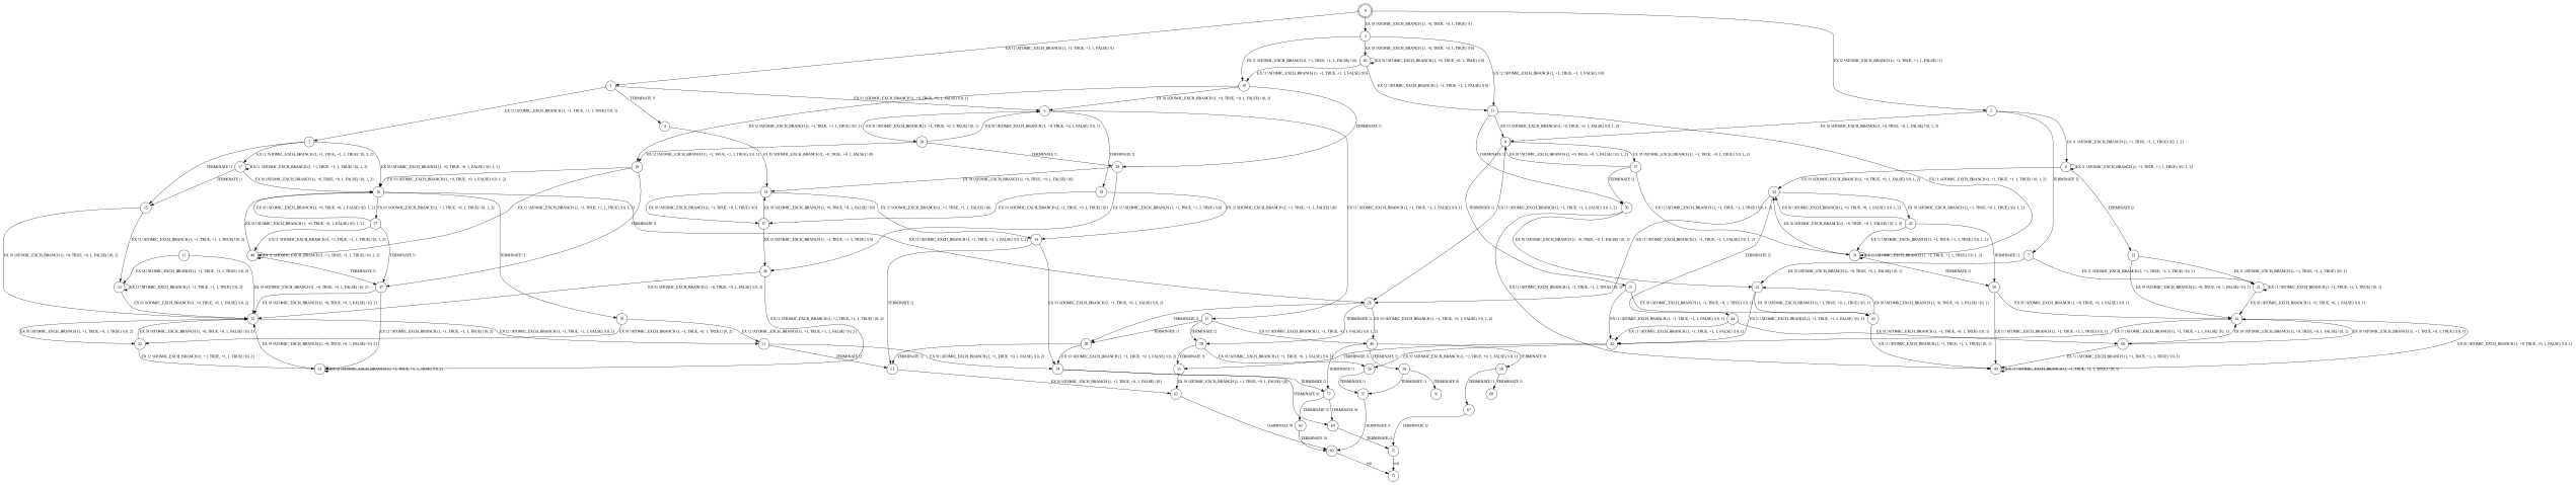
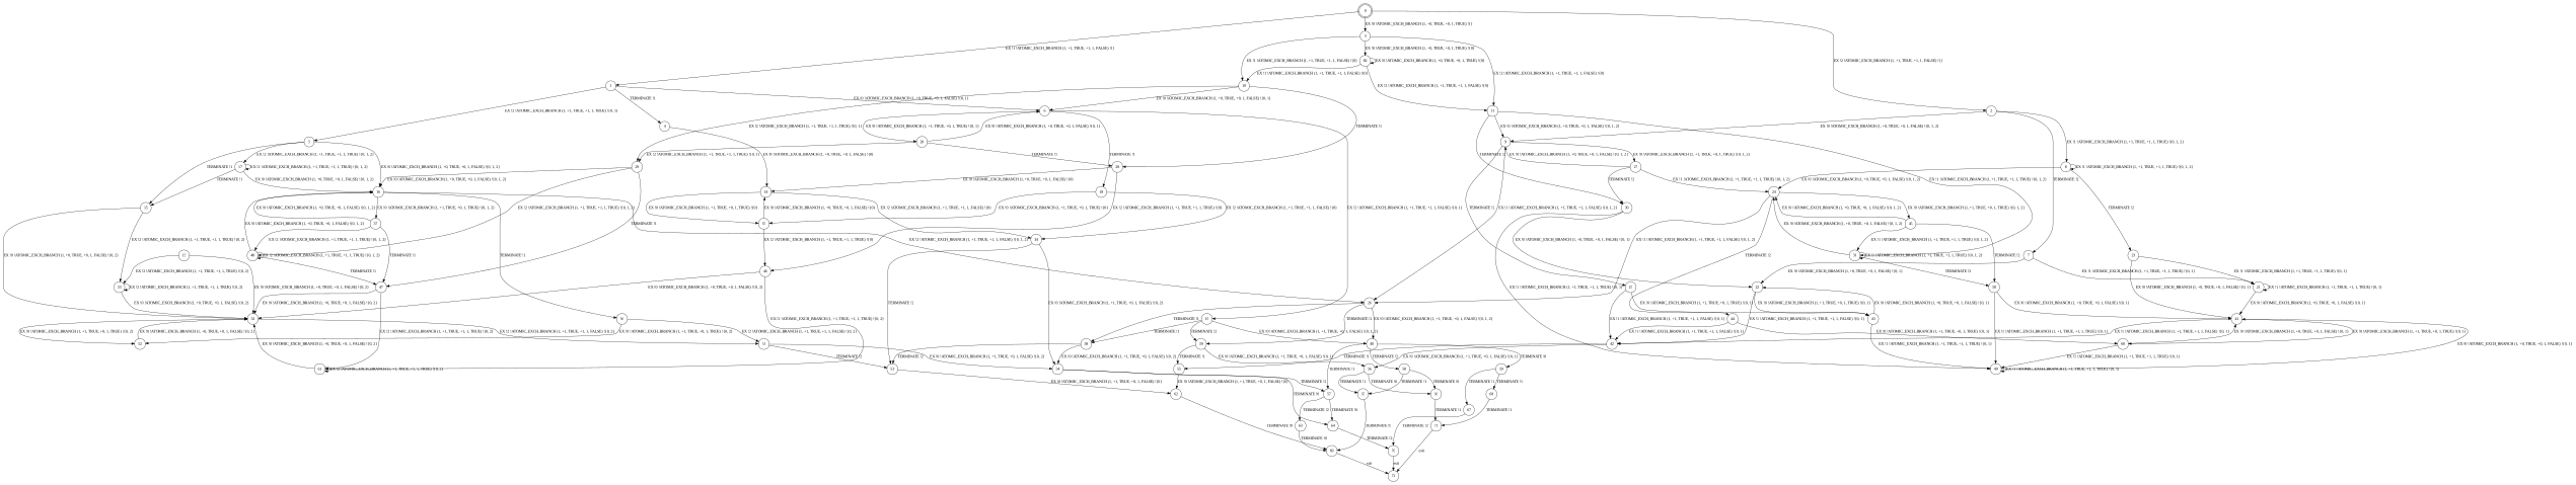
  digraph {
    fontname="Liberation Serif"
    node [fontname="Liberation Serif" shape=circle]
    edge [fontname="Liberation Serif"]
    0 [peripheries=2]
    1
    2
    3
    4
    5
    6
    7
    8
    9
    10
    11
    n13 [label=82]
    14
    15
    16
    17
    18
    19
    20
    21
    22
    23
    24
    25
    26
    27
    28
    29
    30
    31
    13
    32
    33
    34
    35
    36
    37
    38
    39
    40
    41
    42
    43
    44
    45
    46
    47
    48
    49
    50
    51
    52
    53
    54
    55
    56
    57
    58
    59
    60
    61
    62
    64
    65
    66
    63
    67
    68
    69
    70
+   71
    72
    0 -> 1 [label="EX !1 !ATOMIC_EXCH_BRANCH (1, +1, TRUE, +1, 1, FALSE) !{}"]
    0 -> 2 [label="EX !2 !ATOMIC_EXCH_BRANCH (1, +1, TRUE, +1, 1, FALSE) !{}"]
    0 -> 3 [label="EX !0 !ATOMIC_EXCH_BRANCH (1, +0, TRUE, +0, 1, TRUE) !{}"]
    1 -> 4 [label="TERMINATE !1"]
    1 -> 5 [label="EX !2 !ATOMIC_EXCH_BRANCH (1, +1, TRUE, +1, 1, TRUE) !{0, 1}"]
    1 -> 6 [label="EX !0 !ATOMIC_EXCH_BRANCH (1, +0, TRUE, +0, 1, FALSE) !{0, 1}"]
    2 -> 7 [label="TERMINATE !2"]
    2 -> 8 [label="EX !1 !ATOMIC_EXCH_BRANCH (1, +1, TRUE, +1, 1, TRUE) !{0, 1, 2}"]
    2 -> 9 [label="EX !0 !ATOMIC_EXCH_BRANCH (1, +0, TRUE, +0, 1, FALSE) !{0, 1, 2}"]
    3 -> 10 [label="EX !1 !ATOMIC_EXCH_BRANCH (1, +1, TRUE, +1, 1, FALSE) !{0}"]
    3 -> 11 [label="EX !2 !ATOMIC_EXCH_BRANCH (1, +1, TRUE, +1, 1, FALSE) !{0}"]
    3 -> n13 [label="EX !0 !ATOMIC_EXCH_BRANCH (1, +0, TRUE, +0, 1, TRUE) !{0}"]
    4 -> 14 [label="EX !0 !ATOMIC_EXCH_BRANCH (1, +0, TRUE, +0, 1, FALSE) !{0}"]
    5 -> 15 [label="TERMINATE !1"]
    5 -> 16 [label="EX !0 !ATOMIC_EXCH_BRANCH (1, +0, TRUE, +0, 1, FALSE) !{0, 1, 2}"]
    5 -> 17 [label="EX !2 !ATOMIC_EXCH_BRANCH (1, +1, TRUE, +1, 1, TRUE) !{0, 1, 2}"]
    6 -> 18 [label="TERMINATE !1"]
    6 -> 19 [label="EX !2 !ATOMIC_EXCH_BRANCH (1, +1, TRUE, +1, 1, FALSE) !{0, 1}"]
    6 -> 20 [label="EX !0 !ATOMIC_EXCH_BRANCH (1, +1, TRUE, +0, 1, TRUE) !{0, 1}"]
    7 -> 21 [label="EX !1 !ATOMIC_EXCH_BRANCH (1, +1, TRUE, +1, 1, TRUE) !{0, 1}"]
    7 -> 22 [label="EX !0 !ATOMIC_EXCH_BRANCH (1, +0, TRUE, +0, 1, FALSE) !{0, 1}"]
    8 -> 8 [label="EX !1 !ATOMIC_EXCH_BRANCH (1, +1, TRUE, +1, 1, TRUE) !{0, 1, 2}"]
    8 -> 23 [label="TERMINATE !2"]
    8 -> 24 [label="EX !0 !ATOMIC_EXCH_BRANCH (1, +0, TRUE, +0, 1, FALSE) !{0, 1, 2}"]
    9 -> 25 [label="TERMINATE !2"]
    9 -> 26 [label="EX !1 !ATOMIC_EXCH_BRANCH (1, +1, TRUE, +1, 1, FALSE) !{0, 1, 2}"]
    9 -> 27 [label="EX !0 !ATOMIC_EXCH_BRANCH (1, +1, TRUE, +0, 1, TRUE) !{0, 1, 2}"]
    10 -> 6 [label="EX !0 !ATOMIC_EXCH_BRANCH (1, +0, TRUE, +0, 1, FALSE) !{0, 1}"]
    10 -> 28 [label="TERMINATE !1"]
    10 -> 29 [label="EX !2 !ATOMIC_EXCH_BRANCH (1, +1, TRUE, +1, 1, TRUE) !{0, 1}"]
    11 -> 9 [label="EX !0 !ATOMIC_EXCH_BRANCH (1, +0, TRUE, +0, 1, FALSE) !{0, 1, 2}"]
    11 -> 30 [label="TERMINATE !2"]
    11 -> 31 [label="EX !1 !ATOMIC_EXCH_BRANCH (1, +1, TRUE, +1, 1, TRUE) !{0, 1, 2}"]
    n13 -> 10 [label="EX !1 !ATOMIC_EXCH_BRANCH (1, +1, TRUE, +1, 1, FALSE) !{0}"]
    n13 -> 11 [label="EX !2 !ATOMIC_EXCH_BRANCH (1, +1, TRUE, +1, 1, FALSE) !{0}"]
    n13 -> n13 [label="EX !0 !ATOMIC_EXCH_BRANCH (1, +0, TRUE, +0, 1, TRUE) !{0}"]
    14 -> 34 [label="EX !2 !ATOMIC_EXCH_BRANCH (1, +1, TRUE, +1, 1, FALSE) !{0}"]
    14 -> 35 [label="EX !0 !ATOMIC_EXCH_BRANCH (1, +1, TRUE, +0, 1, TRUE) !{0}"]
    15 -> 32 [label="EX !0 !ATOMIC_EXCH_BRANCH (1, +0, TRUE, +0, 1, FALSE) !{0, 2}"]
    15 -> 33 [label="EX !2 !ATOMIC_EXCH_BRANCH (1, +1, TRUE, +1, 1, TRUE) !{0, 2}"]
    16 -> 26 [label="EX !2 !ATOMIC_EXCH_BRANCH (1, +1, TRUE, +1, 1, FALSE) !{0, 1, 2}"]
    16 -> 36 [label="TERMINATE !1"]
    16 -> 37 [label="EX !0 !ATOMIC_EXCH_BRANCH (1, +1, TRUE, +0, 1, TRUE) !{0, 1, 2}"]
    17 -> 15 [label="TERMINATE !1"]
    17 -> 16 [label="EX !0 !ATOMIC_EXCH_BRANCH (1, +0, TRUE, +0, 1, FALSE) !{0, 1, 2}"]
    17 -> 17 [label="EX !2 !ATOMIC_EXCH_BRANCH (1, +1, TRUE, +1, 1, TRUE) !{0, 1, 2}"]
    18 -> 34 [label="EX !2 !ATOMIC_EXCH_BRANCH (1, +1, TRUE, +1, 1, FALSE) !{0}"]
    18 -> 35 [label="EX !0 !ATOMIC_EXCH_BRANCH (1, +1, TRUE, +0, 1, TRUE) !{0}"]
    19 -> 38 [label="TERMINATE !1"]
    19 -> 39 [label="TERMINATE !2"]
    19 -> 40 [label="EX !0 !ATOMIC_EXCH_BRANCH (1, +1, TRUE, +0, 1, FALSE) !{0, 1, 2}"]
    20 -> 6 [label="EX !0 !ATOMIC_EXCH_BRANCH (1, +0, TRUE, +0, 1, FALSE) !{0, 1}"]
    20 -> 28 [label="TERMINATE !1"]
    20 -> 29 [label="EX !2 !ATOMIC_EXCH_BRANCH (1, +1, TRUE, +1, 1, TRUE) !{0, 1}"]
    21 -> 21 [label="EX !1 !ATOMIC_EXCH_BRANCH (1, +1, TRUE, +1, 1, TRUE) !{0, 1}"]
    21 -> 41 [label="EX !0 !ATOMIC_EXCH_BRANCH (1, +0, TRUE, +0, 1, FALSE) !{0, 1}"]
    22 -> 42 [label="EX !1 !ATOMIC_EXCH_BRANCH (1, +1, TRUE, +1, 1, FALSE) !{0, 1}"]
    22 -> 43 [label="EX !0 !ATOMIC_EXCH_BRANCH (1, +1, TRUE, +0, 1, TRUE) !{0, 1}"]
    23 -> 21 [label="EX !1 !ATOMIC_EXCH_BRANCH (1, +1, TRUE, +1, 1, TRUE) !{0, 1}"]
    23 -> 41 [label="EX !0 !ATOMIC_EXCH_BRANCH (1, +0, TRUE, +0, 1, FALSE) !{0, 1}"]
    24 -> 26 [label="EX !1 !ATOMIC_EXCH_BRANCH (1, +1, TRUE, +1, 1, FALSE) !{0, 1, 2}"]
    24 -> 44 [label="TERMINATE !2"]
    24 -> 45 [label="EX !0 !ATOMIC_EXCH_BRANCH (1, +1, TRUE, +0, 1, TRUE) !{0, 1, 2}"]
    25 -> 42 [label="EX !1 !ATOMIC_EXCH_BRANCH (1, +1, TRUE, +1, 1, FALSE) !{0, 1}"]
    25 -> 43 [label="EX !0 !ATOMIC_EXCH_BRANCH (1, +1, TRUE, +0, 1, TRUE) !{0, 1}"]
    26 -> 38 [label="TERMINATE !1"]
    26 -> 39 [label="TERMINATE !2"]
    26 -> 40 [label="EX !0 !ATOMIC_EXCH_BRANCH (1, +1, TRUE, +0, 1, FALSE) !{0, 1, 2}"]
    27 -> 9 [label="EX !0 !ATOMIC_EXCH_BRANCH (1, +0, TRUE, +0, 1, FALSE) !{0, 1, 2}"]
    27 -> 30 [label="TERMINATE !2"]
-   27 -> 31 [label="EX !1 !ATOMIC_EXCH_BRANCH (1, +1, TRUE, +1, 1, TRUE) !{0, 1, 2}"]
+   27 -> 24 [label="EX !1 !ATOMIC_EXCH_BRANCH (1, +1, TRUE, +1, 1, TRUE) !{0, 1, 2}"]
    28 -> 14 [label="EX !0 !ATOMIC_EXCH_BRANCH (1, +0, TRUE, +0, 1, FALSE) !{0}"]
    28 -> 46 [label="EX !2 !ATOMIC_EXCH_BRANCH (1, +1, TRUE, +1, 1, TRUE) !{0}"]
    29 -> 16 [label="EX !0 !ATOMIC_EXCH_BRANCH (1, +0, TRUE, +0, 1, FALSE) !{0, 1, 2}"]
    29 -> 47 [label="TERMINATE !1"]
    29 -> 48 [label="EX !2 !ATOMIC_EXCH_BRANCH (1, +1, TRUE, +1, 1, TRUE) !{0, 1, 2}"]
    30 -> 22 [label="EX !0 !ATOMIC_EXCH_BRANCH (1, +0, TRUE, +0, 1, FALSE) !{0, 1}"]
    30 -> 49 [label="EX !1 !ATOMIC_EXCH_BRANCH (1, +1, TRUE, +1, 1, TRUE) !{0, 1}"]
    31 -> 24 [label="EX !0 !ATOMIC_EXCH_BRANCH (1, +0, TRUE, +0, 1, FALSE) !{0, 1, 2}"]
    31 -> 31 [label="EX !1 !ATOMIC_EXCH_BRANCH (1, +1, TRUE, +1, 1, TRUE) !{0, 1, 2}"]
    31 -> 50 [label="TERMINATE !2"]
    13 -> 32 [label="EX !0 !ATOMIC_EXCH_BRANCH (1, +0, TRUE, +0, 1, FALSE) !{0, 2}"]
    13 -> 33 [label="EX !2 !ATOMIC_EXCH_BRANCH (1, +1, TRUE, +1, 1, TRUE) !{0, 2}"]
    32 -> 51 [label="EX !2 !ATOMIC_EXCH_BRANCH (1, +1, TRUE, +1, 1, FALSE) !{0, 2}"]
    32 -> 52 [label="EX !0 !ATOMIC_EXCH_BRANCH (1, +1, TRUE, +0, 1, TRUE) !{0, 2}"]
    33 -> 32 [label="EX !0 !ATOMIC_EXCH_BRANCH (1, +0, TRUE, +0, 1, FALSE) !{0, 2}"]
    33 -> 33 [label="EX !2 !ATOMIC_EXCH_BRANCH (1, +1, TRUE, +1, 1, TRUE) !{0, 2}"]
    34 -> 53 [label="TERMINATE !2"]
    34 -> 54 [label="EX !0 !ATOMIC_EXCH_BRANCH (1, +1, TRUE, +0, 1, FALSE) !{0, 2}"]
    35 -> 14 [label="EX !0 !ATOMIC_EXCH_BRANCH (1, +0, TRUE, +0, 1, FALSE) !{0}"]
    35 -> 46 [label="EX !2 !ATOMIC_EXCH_BRANCH (1, +1, TRUE, +1, 1, TRUE) !{0}"]
    36 -> 51 [label="EX !2 !ATOMIC_EXCH_BRANCH (1, +1, TRUE, +1, 1, FALSE) !{0, 2}"]
    36 -> 52 [label="EX !0 !ATOMIC_EXCH_BRANCH (1, +1, TRUE, +0, 1, TRUE) !{0, 2}"]
    37 -> 16 [label="EX !0 !ATOMIC_EXCH_BRANCH (1, +0, TRUE, +0, 1, FALSE) !{0, 1, 2}"]
    37 -> 47 [label="TERMINATE !1"]
    37 -> 48 [label="EX !2 !ATOMIC_EXCH_BRANCH (1, +1, TRUE, +1, 1, TRUE) !{0, 1, 2}"]
    38 -> 53 [label="TERMINATE !2"]
    38 -> 54 [label="EX !0 !ATOMIC_EXCH_BRANCH (1, +1, TRUE, +0, 1, FALSE) !{0, 2}"]
    39 -> 55 [label="TERMINATE !1"]
    39 -> 56 [label="EX !0 !ATOMIC_EXCH_BRANCH (1, +1, TRUE, +0, 1, FALSE) !{0, 1}"]
    40 -> 57 [label="TERMINATE !1"]
    40 -> 58 [label="TERMINATE !2"]
    40 -> 59 [label="TERMINATE !0"]
    41 -> 42 [label="EX !1 !ATOMIC_EXCH_BRANCH (1, +1, TRUE, +1, 1, FALSE) !{0, 1}"]
    41 -> 60 [label="EX !0 !ATOMIC_EXCH_BRANCH (1, +1, TRUE, +0, 1, TRUE) !{0, 1}"]
    42 -> 55 [label="TERMINATE !1"]
    42 -> 56 [label="EX !0 !ATOMIC_EXCH_BRANCH (1, +1, TRUE, +0, 1, FALSE) !{0, 1}"]
    43 -> 22 [label="EX !0 !ATOMIC_EXCH_BRANCH (1, +0, TRUE, +0, 1, FALSE) !{0, 1}"]
    43 -> 49 [label="EX !1 !ATOMIC_EXCH_BRANCH (1, +1, TRUE, +1, 1, TRUE) !{0, 1}"]
    44 -> 42 [label="EX !1 !ATOMIC_EXCH_BRANCH (1, +1, TRUE, +1, 1, FALSE) !{0, 1}"]
    44 -> 60 [label="EX !0 !ATOMIC_EXCH_BRANCH (1, +1, TRUE, +0, 1, TRUE) !{0, 1}"]
    45 -> 24 [label="EX !0 !ATOMIC_EXCH_BRANCH (1, +0, TRUE, +0, 1, FALSE) !{0, 1, 2}"]
    45 -> 31 [label="EX !1 !ATOMIC_EXCH_BRANCH (1, +1, TRUE, +1, 1, TRUE) !{0, 1, 2}"]
    45 -> 50 [label="TERMINATE !2"]
    46 -> 32 [label="EX !0 !ATOMIC_EXCH_BRANCH (1, +0, TRUE, +0, 1, FALSE) !{0, 2}"]
    46 -> 61 [label="EX !2 !ATOMIC_EXCH_BRANCH (1, +1, TRUE, +1, 1, TRUE) !{0, 2}"]
    47 -> 32 [label="EX !0 !ATOMIC_EXCH_BRANCH (1, +0, TRUE, +0, 1, FALSE) !{0, 2}"]
    47 -> 61 [label="EX !2 !ATOMIC_EXCH_BRANCH (1, +1, TRUE, +1, 1, TRUE) !{0, 2}"]
    48 -> 16 [label="EX !0 !ATOMIC_EXCH_BRANCH (1, +0, TRUE, +0, 1, FALSE) !{0, 1, 2}"]
    48 -> 47 [label="TERMINATE !1"]
    48 -> 48 [label="EX !2 !ATOMIC_EXCH_BRANCH (1, +1, TRUE, +1, 1, TRUE) !{0, 1, 2}"]
    49 -> 41 [label="EX !0 !ATOMIC_EXCH_BRANCH (1, +0, TRUE, +0, 1, FALSE) !{0, 1}"]
    49 -> 49 [label="EX !1 !ATOMIC_EXCH_BRANCH (1, +1, TRUE, +1, 1, TRUE) !{0, 1}"]
    50 -> 41 [label="EX !0 !ATOMIC_EXCH_BRANCH (1, +0, TRUE, +0, 1, FALSE) !{0, 1}"]
    50 -> 49 [label="EX !1 !ATOMIC_EXCH_BRANCH (1, +1, TRUE, +1, 1, TRUE) !{0, 1}"]
    51 -> 53 [label="TERMINATE !2"]
    51 -> 54 [label="EX !0 !ATOMIC_EXCH_BRANCH (1, +1, TRUE, +0, 1, FALSE) !{0, 2}"]
    52 -> 32 [label="EX !0 !ATOMIC_EXCH_BRANCH (1, +0, TRUE, +0, 1, FALSE) !{0, 2}"]
-   52 -> 61 [label="EX !2 !ATOMIC_EXCH_BRANCH (1, +1, TRUE, +1, 1, TRUE) !{0, 2}"]
    53 -> 62 [label="EX !0 !ATOMIC_EXCH_BRANCH (1, +1, TRUE, +0, 1, FALSE) !{0}"]
    54 -> 57 [label="TERMINATE !2"]
    54 -> 64 [label="TERMINATE !0"]
    55 -> 62 [label="EX !0 !ATOMIC_EXCH_BRANCH (1, +1, TRUE, +0, 1, FALSE) !{0}"]
    56 -> 65 [label="TERMINATE !1"]
+   56 -> 66 [label="TERMINATE !0"]
    57 -> 64 [label="TERMINATE !0"]
    57 -> 63 [label="TERMINATE !2"]
    58 -> 65 [label="TERMINATE !1"]
    58 -> 66 [label="TERMINATE !0"]
    59 -> 67 [label="TERMINATE !1"]
    59 -> 68 [label="TERMINATE !1"]
    60 -> 41 [label="EX !0 !ATOMIC_EXCH_BRANCH (1, +0, TRUE, +0, 1, FALSE) !{0, 1}"]
    60 -> 49 [label="EX !1 !ATOMIC_EXCH_BRANCH (1, +1, TRUE, +1, 1, TRUE) !{0, 1}"]
    61 -> 32 [label="EX !0 !ATOMIC_EXCH_BRANCH (1, +0, TRUE, +0, 1, FALSE) !{0, 2}"]
    61 -> 61 [label="EX !2 !ATOMIC_EXCH_BRANCH (1, +1, TRUE, +1, 1, TRUE) !{0, 2}"]
    62 -> 69 [label="TERMINATE !0"]
    64 -> 70 [label="TERMINATE !2"]
    65 -> 69 [label="TERMINATE !0"]
+   66 -> 71 [label="TERMINATE !1"]
    63 -> 69 [label="TERMINATE !0"]
    67 -> 70 [label="TERMINATE !2"]
+   68 -> 71 [label="TERMINATE !1"]
    69 -> 72 [label=exit]
    70 -> 72 [label=exit]
+   71 -> 72 [label=exit]
  }
